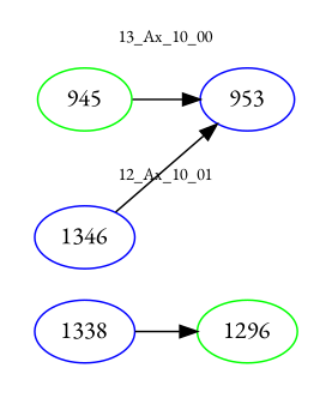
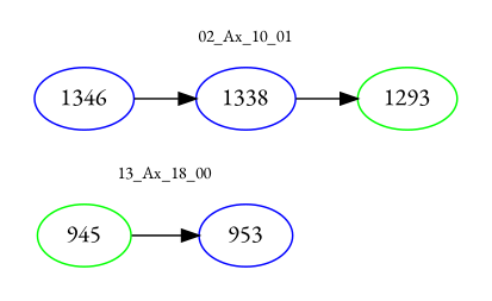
  digraph {
    fontname="EB Garamond"
    rankdir=LR
    node [color=blue fontname="EB Garamond"]
    edge [color=black fontname="EB Garamond"]
    n1 [color=green label=945]
    n2 [label=953]
    n3 [label=1346]
    n4 [label=1338]
-   n5 [color=green label=1296]
+   n5 [color=green label=1293]
    subgraph cluster_1 {
      color=white
      fontsize=10
-     label="13_Ax_10_00"
+     label="13_Ax_18_00"
      n1
      n2
    }
    subgraph cluster_2 {
      color=white
      fontsize=10
-     label="12_Ax_10_01"
+     label="02_Ax_10_01"
      n3
      n4
      n5
    }
    n1 -> n2
-   n3 -> n2
+   n3 -> n4
    n4 -> n5
  }
